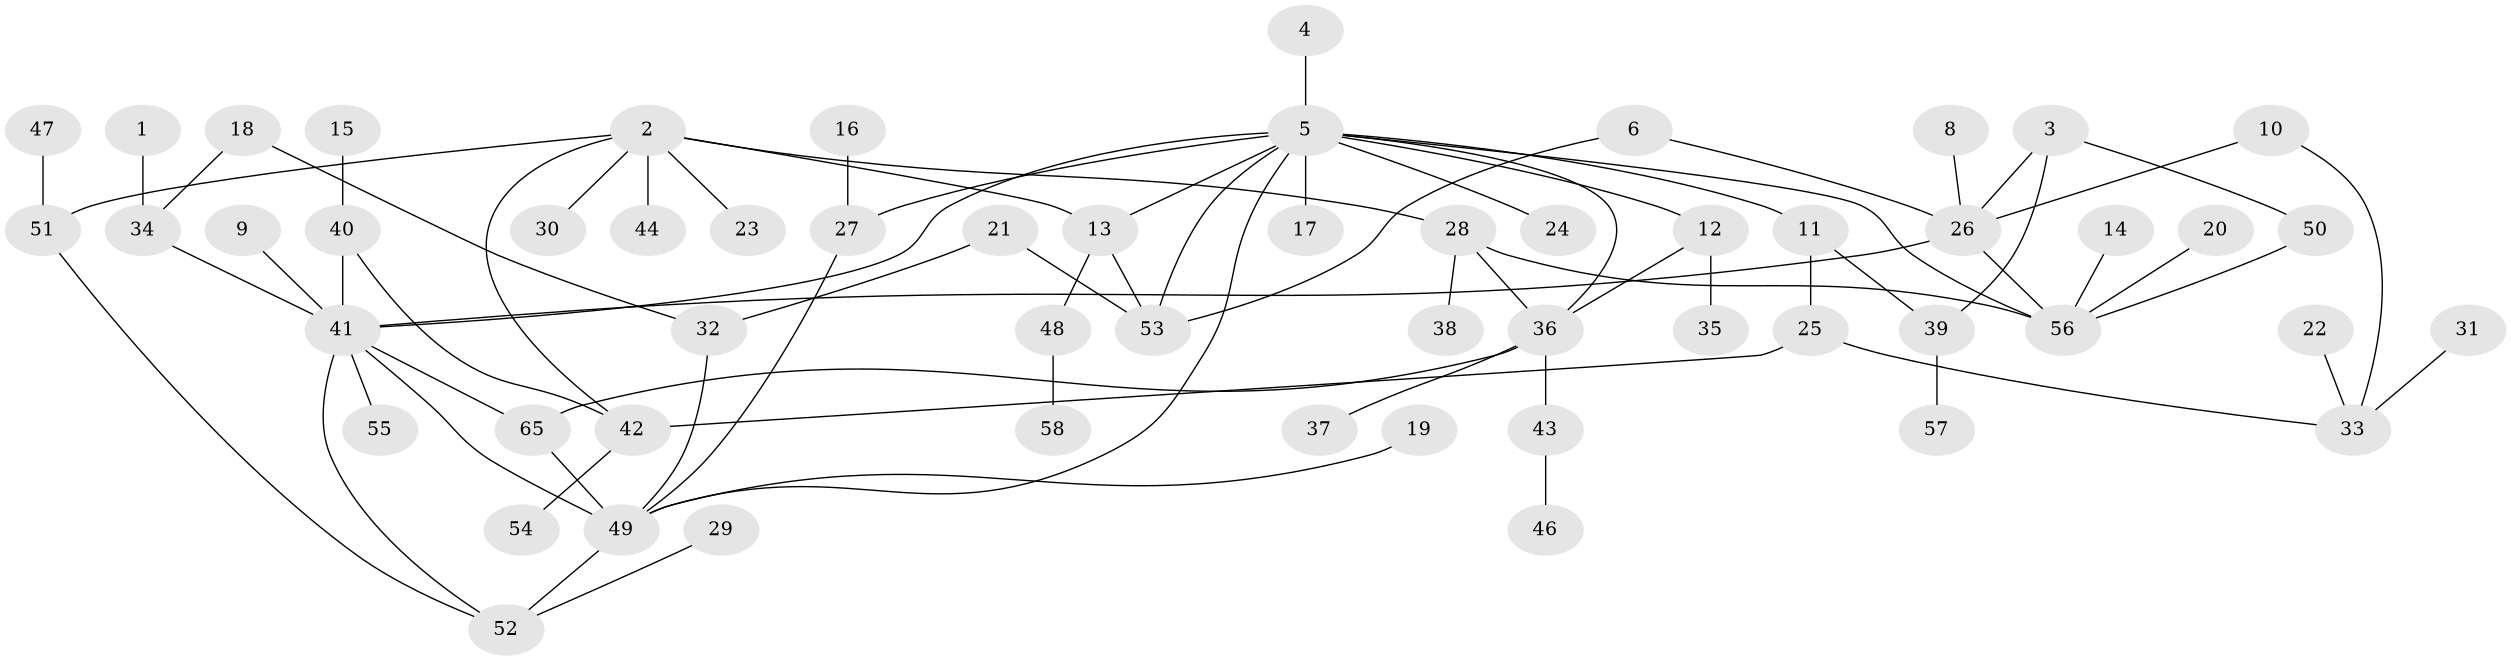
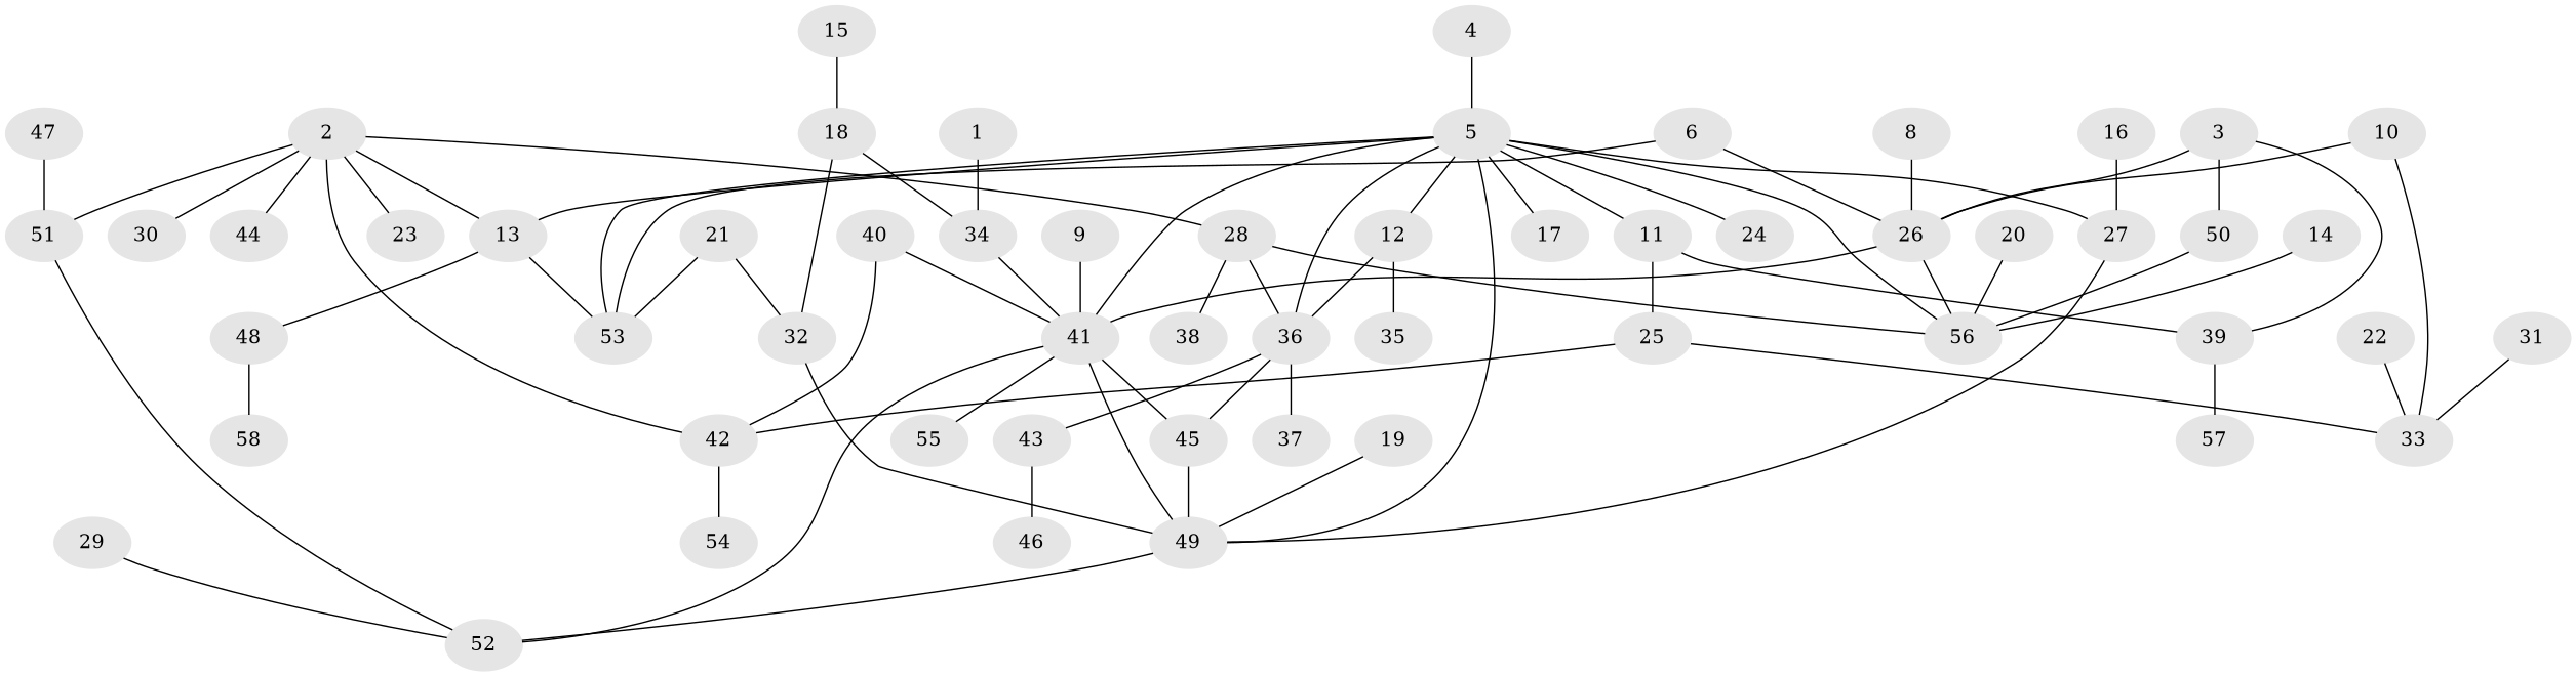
  graph {
    node [color=gray90 style=filled]
    edge [weight=1.0]
    1
    34
    41
    2
    13
    23
    28
    30
    42
    44
    51
    53
    48
    36
    56
    38
    54
    52
    3
    26
    39
    50
    57
    4
    5
    11
    12
    17
    24
    27
    49
    25
    35
    37
    43
-   45 [label=65]
+   45
    55
    6
    8
    9
    10
    33
    58
    14
    15
    40
    16
    18
    32
    19
    20
    21
    22
    29
    31
    46
    47
    1 -- 34
    34 -- 41
    41 -- 52
    41 -- 49
    41 -- 45
    41 -- 55
    2 -- 13
    2 -- 23
    2 -- 28
    2 -- 30
    2 -- 42
    2 -- 44
    2 -- 51
    13 -- 53
    13 -- 48
    28 -- 36
    28 -- 56
    28 -- 38
    42 -- 54
    51 -- 52
    48 -- 58
    36 -- 37
    36 -- 43
    36 -- 45
    3 -- 26
    3 -- 39
    3 -- 50
    26 -- 41
    26 -- 56
    39 -- 57
    50 -- 56
    4 -- 5
    5 -- 41
    5 -- 13
    5 -- 53
    5 -- 36
    5 -- 56
    5 -- 11
    5 -- 12
    5 -- 17
    5 -- 24
    5 -- 27
    5 -- 49
    11 -- 39
    11 -- 25
    12 -- 36
    12 -- 35
    27 -- 49
    49 -- 52
    25 -- 42
    25 -- 33
    43 -- 46
    45 -- 49 [weight=2.0]
    6 -- 53
    6 -- 26
    8 -- 26
    9 -- 41
    10 -- 26
    10 -- 33
    14 -- 56
-   15 -- 40
+   15 -- 18
    40 -- 41
    40 -- 42
    16 -- 27
    18 -- 34
    18 -- 32
    32 -- 49
    19 -- 49
    20 -- 56
    21 -- 53
    21 -- 32
    22 -- 33
    29 -- 52
    31 -- 33
    47 -- 51
  }
